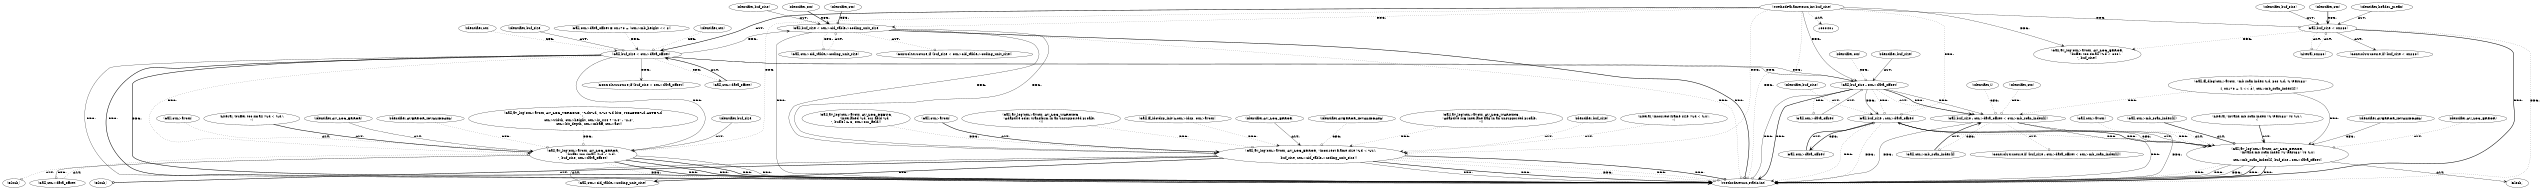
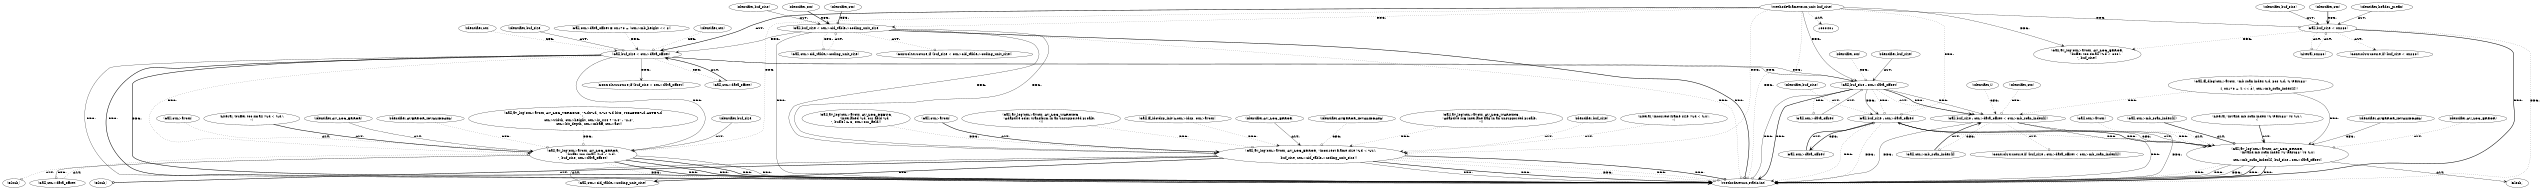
  digraph {
    edge [arrowhead=vee style=dotted]
    n1 [label="(Call,buf_size < ctx->cid_table->coding_unit_size)"]
    n2 [label="(Call,av_log(ctx->avctx, AV_LOG_ERROR, \"incorrect frame size (%d < %u).\n\",\n               buf_size, ctx->cid_table->coding_unit_size))"]
    n3 [label="(Call,buf_size < ctx->data_offset)"]
    n4 [label="(Call,ctx->cid_table->coding_unit_size)"]
    n5 [label="(ControlStructure,if (buf_size < ctx->cid_table->coding_unit_size))"]
    n6 [label="(MethodReturn,static int)"]
    n7 [label="(Block,)"]
    n8 [label="(Call,ctx->cid_table->coding_unit_size)"]
    n9 [label="(Call,av_log(ctx->avctx, AV_LOG_ERROR,\n               \"buffer too small (%d < %d).\n\", buf_size, ctx->data_offset))"]
    n10 [label="(Call,buf_size - ctx->data_offset)"]
    n11 [label="(ControlStructure,if (buf_size < ctx->data_offset))"]
    n12 [label="(Call,ctx->data_offset)"]
    n13 [label="(Call,buf_size < 0x280)"]
    n14 [label="(Call,av_log(ctx->avctx, AV_LOG_ERROR,\n               \"buffer too small (%d < 640).\n\", buf_size))"]
    n15 [label="(Literal,0x280)"]
    n16 [label="(ControlStructure,if (buf_size < 0x280))"]
-   n17 [label="(MethodParameterIn,int buf_size)"]
+   n17 [label="(MethodParameterIn,unit buf_size)"]
    n18 [label="(Call,buf_size - ctx->data_offset)"]
    n19 [label=1000401]
    n20 [label="(Block,)"]
    n21 [label="(Call,ctx->data_offset)"]
    n22 [label="(Call,buf_size - ctx->data_offset < ctx->mb_scan_index[i])"]
    n23 [label="(Call,ctx->data_offset)"]
    n24 [label="(Call,av_log(ctx->avctx, AV_LOG_ERROR,\n                   \"invalid mb scan index (%\"PRIu32\" vs %u).\n\",\n                   ctx->mb_scan_index[i], buf_size - ctx->data_offset))"]
    n25 [label="(Call,ctx->data_offset)"]
    n26 [label="(Call,ctx->mb_scan_index[i])"]
    n27 [label="(ControlStructure,if (buf_size - ctx->data_offset < ctx->mb_scan_index[i]))"]
    n28 [label="(Block,)"]
    n29 [label="(Identifier,ctx)"]
    n30 [label="(Identifier,buf_size)"]
    n31 [label="(Call,av_log(ctx->avctx, AV_LOG_DEBUG,\n               \"interlaced %d, cur field %d\n\", buf[5] & 3, ctx->cur_field))"]
    n32 [label="(Identifier,AVERROR_INVALIDDATA)"]
    n33 [label="(Identifier,ctx)"]
    n34 [label="(Identifier,ctx)"]
    n35 [label="(Call,ctx->avctx)"]
    n36 [label="(Call,ff_dlog(ctx->avctx, \"mb scan index %d, pos %d: %\"PRIu32\"\n\",\n                i, 0x170 + (i << 2), ctx->mb_scan_index[i]))"]
    n37 [label="(Identifier,buf_size)"]
    n38 [label="(Call,ctx->avctx)"]
    n39 [label="(Literal,\"buffer too small (%d < %d).\n\")"]
    n40 [label="(Identifier,buf_size)"]
    n41 [label="(Identifier,ctx)"]
    n42 [label="(Call,av_log(ctx->avctx, AV_LOG_WARNING,\n               \"Adaptive color transform in an unsupported profile.\n\"))"]
    n43 [label="(Identifier,buf_size)"]
    n44 [label="(Call,ff_idctdsp_init(&ctx->idsp, ctx->avctx))"]
    n45 [label="(Identifier,AV_LOG_ERROR)"]
    n46 [label="(Identifier,AV_LOG_ERROR)"]
    n47 [label="(Identifier,buf_size)"]
    n48 [label="(Identifier,ctx)"]
    n49 [label="(Identifier,AV_LOG_ERROR)"]
    n50 [label="(Call,ctx->avctx)"]
    n51 [label="(Identifier,ctx)"]
    n52 [label="(Identifier,AVERROR_INVALIDDATA)"]
    n53 [label="(Call,ctx->data_offset = 0x170 + (ctx->mb_height << 2))"]
    n54 [label="(Identifier,ctx)"]
    n55 [label="(Identifier,AVERROR_INVALIDDATA)"]
    n56 [label="(Call,ctx->mb_scan_index[i])"]
    n57 [label="(Identifier,buf_size)"]
    n58 [label="(Call,av_log(ctx->avctx, AV_LOG_WARNING,\n               \"Adaptive MB interlace flag in an unsupported profile.\n\"))"]
    n59 [label="(Call,av_log(ctx->avctx, AV_LOG_VERBOSE, \"%dx%d, 4:%s %d bits, MBAFF=%d ACT=%d\n\",\n           ctx->width, ctx->height, ctx->is_444 ? \"4:4\" : \"2:2\",\n           ctx->bit_depth, ctx->mbaff, ctx->act))"]
    n60 [label="(Identifier,buf_size)"]
    n61 [label="(Literal,\"incorrect frame size (%d < %u).\n\")"]
    n62 [label="(Identifier,i)"]
    n63 [label="(Literal,\"invalid mb scan index (%\"PRIu32\" vs %u).\n\")"]
    n64 [label="(Identifier,header_prefix)"]
    n1 -> n2 [arrowhead=odot label="DDG: " style=solid]
    n1 -> n2 [label="DDG: " style=solid]
-   n3 -> n1 [label="DDG: " style=solid]
+   n1 -> n3 [label="DDG: " style=solid]
    n1 -> n4 [arrowhead=odot label="CFG: "]
    n1 -> n5 [arrowhead=odot label="AST: "]
    n1 -> n6 [label="DDG: " style=solid]
    n1 -> n6 [arrowhead=odot label="DDG: "]
    n1 -> n6 [arrowhead=odot label="DDG: " style=bold]
    n2 -> n6 [label="DDG: " style=bold]
    n2 -> n6 [arrowhead=odot label="DDG: "]
    n2 -> n6 [arrowhead=odot label="DDG: "]
    n2 -> n6 [arrowhead=odot label="DDG: " style=bold]
    n2 -> n6 [arrowhead=odot label="DDG: " style=solid]
    n2 -> n7 [arrowhead=odot label="AST: " style=bold]
    n2 -> n8 [label="CFG: " style=bold]
    n3 -> n6 [label="DDG: " style=bold]
    n3 -> n6 [arrowhead=odot label="DDG: " style=solid]
    n3 -> n6 [label="DDG: " style=bold]
    n3 -> n9 [label="DDG: "]
    n3 -> n9 [arrowhead=odot label="DDG: " style=solid]
    n3 -> n10 [label="DDG: " style=solid]
    n3 -> n10 [arrowhead=odot label="DDG: " style=solid]
    n3 -> n11 [label="DDG: " style=solid]
    n3 -> n12 [label="CFG: "]
    n4 -> n1 [arrowhead=odot label="AST: "]
    n8 -> n2 [arrowhead=odot label="AST: " style=solid]
    n9 -> n6 [label="DDG: " style=bold]
    n9 -> n6 [arrowhead=odot label="DDG: " style=bold]
    n9 -> n6 [arrowhead=odot label="DDG: " style=bold]
    n9 -> n6 [arrowhead=odot label="DDG: " style=solid]
    n9 -> n6 [arrowhead=odot label="DDG: "]
    n9 -> n20 [arrowhead=odot label="AST: "]
    n9 -> n21 [arrowhead=odot label="CFG: " style=solid]
    n10 -> n6 [label="DDG: " style=bold]
    n10 -> n6 [arrowhead=odot label="DDG: " style=solid]
    n10 -> n18 [arrowhead=odot label="DDG: "]
    n10 -> n18 [label="DDG: " style=solid]
    n10 -> n22 [label="AST: "]
    n10 -> n22 [label="DDG: " style=bold]
    n10 -> n22 [label="DDG: " style=solid]
    n10 -> n23 [arrowhead=odot label="CFG: "]
    n12 -> n3 [label="AST: " style=bold]
    n13 -> n6 [arrowhead=odot label="DDG: " style=bold]
    n13 -> n6 [label="DDG: "]
    n13 -> n14 [label="DDG: "]
    n13 -> n15 [arrowhead=odot label="AST: "]
-   n13 -> n16 [label="AST: " style=solid]
+   n13 -> n16 [label="AST: "]
    n15 -> n13 [arrowhead=odot label="AST: "]
    n17 -> n1 [label="DDG: "]
    n17 -> n2 [label="DDG: "]
    n17 -> n3 [label="AST: " style=bold]
    n17 -> n6 [arrowhead=odot label="DDG: "]
    n17 -> n9 [arrowhead=odot label="DDG: "]
    n17 -> n10 [label="DDG: " style=solid]
    n17 -> n13 [arrowhead=odot label="DDG: " style=solid]
    n17 -> n14 [label="DDG: " style=solid]
    n17 -> n18 [arrowhead=odot label="DDG: "]
    n17 -> n19 [label="AST: "]
    n18 -> n6 [arrowhead=odot label="DDG: "]
    n18 -> n6 [label="DDG: "]
    n18 -> n24 [label="AST: " style=solid]
    n18 -> n24 [label="DDG: "]
    n18 -> n24 [label="DDG: " style=bold]
    n18 -> n25 [label="CFG: " style=bold]
    n21 -> n9 [arrowhead=odot label="AST: "]
    n22 -> n6 [label="DDG: " style=solid]
    n22 -> n6 [arrowhead=odot label="DDG: " style=solid]
    n22 -> n6 [arrowhead=odot label="DDG: " style=solid]
    n22 -> n24 [arrowhead=odot label="DDG: "]
    n22 -> n26 [arrowhead=odot label="CFG: "]
    n22 -> n27 [arrowhead=odot label="AST: "]
    n23 -> n10 [arrowhead=odot label="AST: " style=solid]
    n24 -> n6 [arrowhead=odot label="DDG: "]
    n24 -> n6 [label="DDG: " style=solid]
    n24 -> n6 [label="DDG: " style=solid]
    n24 -> n6 [arrowhead=odot label="DDG: " style=bold]
    n24 -> n6 [arrowhead=odot label="DDG: " style=bold]
    n24 -> n18 [label="CFG: " style=solid]
    n24 -> n28 [label="AST: " style=solid]
    n25 -> n18 [arrowhead=odot label="AST: " style=bold]
    n26 -> n22 [label="AST: " style=bold]
    n29 -> n22 [arrowhead=odot label="CFG: "]
    n30 -> n13 [label="AST: " style=solid]
    n31 -> n2 [arrowhead=odot label="DDG: "]
    n32 -> n24 [label="CFG: " style=solid]
    n33 -> n3 [arrowhead=odot label="CFG: "]
    n34 -> n13 [label="CFG: " style=bold]
    n35 -> n2 [label="AST: " style=bold]
    n36 -> n22 [label="DDG: "]
    n36 -> n24 [label="DDG: " style=solid]
    n37 -> n9 [label="AST: " style=solid]
    n38 -> n9 [label="AST: "]
    n39 -> n9 [arrowhead=odot label="AST: " style=bold]
    n40 -> n1 [label="AST: " style=solid]
    n41 -> n3 [label="CFG: "]
    n42 -> n2 [arrowhead=odot label="DDG: "]
    n43 -> n3 [arrowhead=odot label="AST: " style=solid]
    n44 -> n2 [label="DDG: "]
    n45 -> n2 [label="AST: " style=solid]
    n46 -> n9 [label="AST: " style=solid]
    n47 -> n18 [label="AST: "]
    n48 -> n1 [label="CFG: " style=bold]
    n49 -> n24 [arrowhead=odot label="AST: "]
    n50 -> n24 [label="AST: "]
    n51 -> n1 [arrowhead=odot label="CFG: " style=bold]
    n52 -> n9 [arrowhead=odot label="CFG: "]
    n53 -> n3 [label="DDG: "]
    n54 -> n10 [arrowhead=odot label="CFG: "]
    n55 -> n2 [arrowhead=odot label="CFG: "]
    n56 -> n24 [arrowhead=odot label="AST: " style=bold]
    n57 -> n10 [label="AST: " style=solid]
    n58 -> n2 [label="DDG: "]
    n59 -> n9 [arrowhead=odot label="DDG: "]
    n60 -> n2 [label="AST: "]
    n61 -> n2 [label="AST: "]
-   n62 -> n22 [arrowhead=odot label="CFG: "]
+   n62 -> n22 [label="CFG: "]
    n63 -> n24 [label="AST: " style=bold]
    n64 -> n13 [label="AST: " style=solid]
  }
